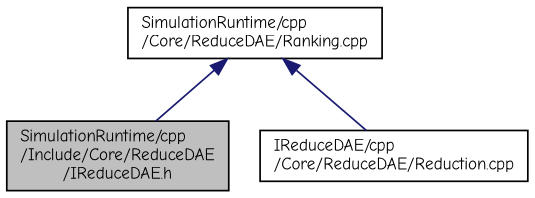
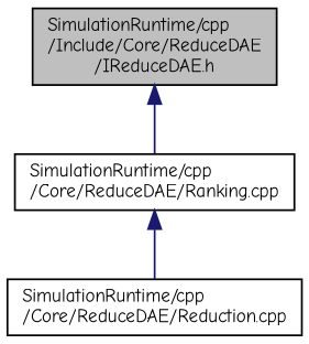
  digraph {
    fontname="Comic Neue"
    node [color=black fillcolor=white fontname="Comic Neue" fontsize=10 shape=record style=filled]
    edge [color=midnightblue dir=back fontname="Comic Neue" fontsize=10 labelfontname=Helvetica labelfontsize=10 style=solid]
    n1 [fillcolor=grey75 fontcolor=black height=0.2 label="SimulationRuntime/cpp\l/Include/Core/ReduceDAE\l/IReduceDAE.h" width=0.4]
    n2 [height=0.2 label="SimulationRuntime/cpp\l/Core/ReduceDAE/Ranking.cpp" width=0.4]
-   n3 [height=0.2 label="IReduceDAE/cpp\l/Core/ReduceDAE/Reduction.cpp" width=0.4]
-   n2 -> n1
+   n3 [height=0.2 label="SimulationRuntime/cpp\l/Core/ReduceDAE/Reduction.cpp" width=0.4]
+   n1 -> n2
    n2 -> n3
  }
